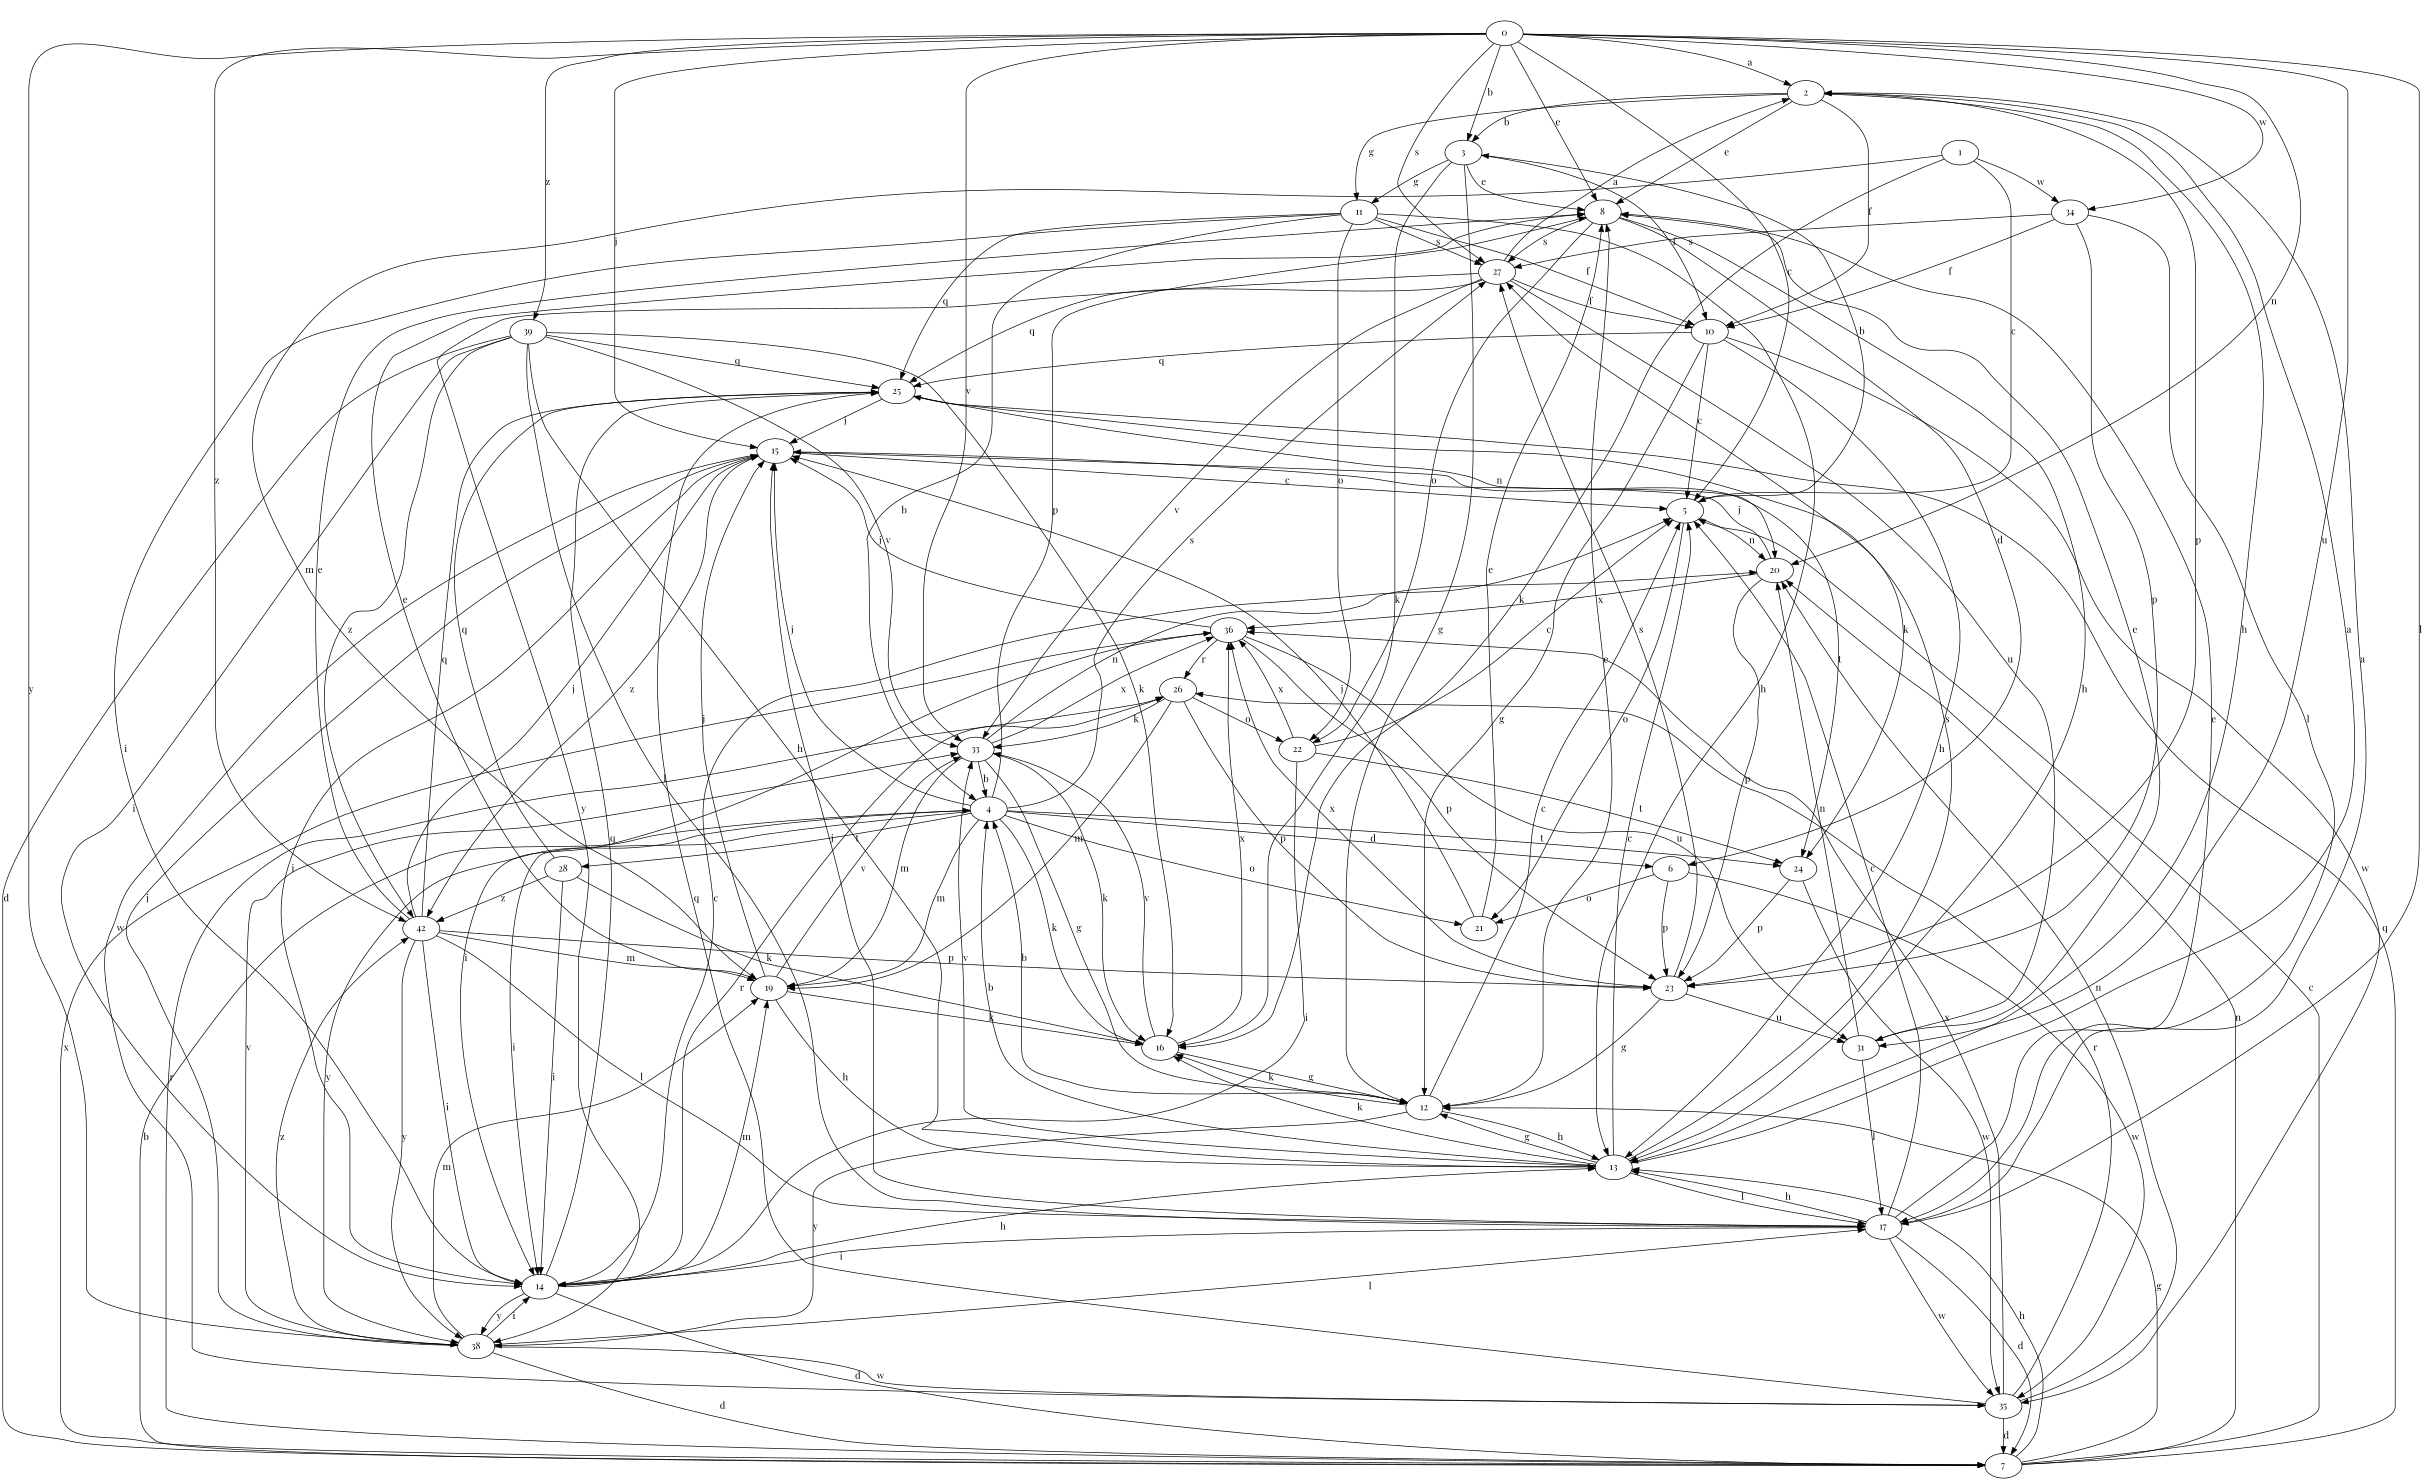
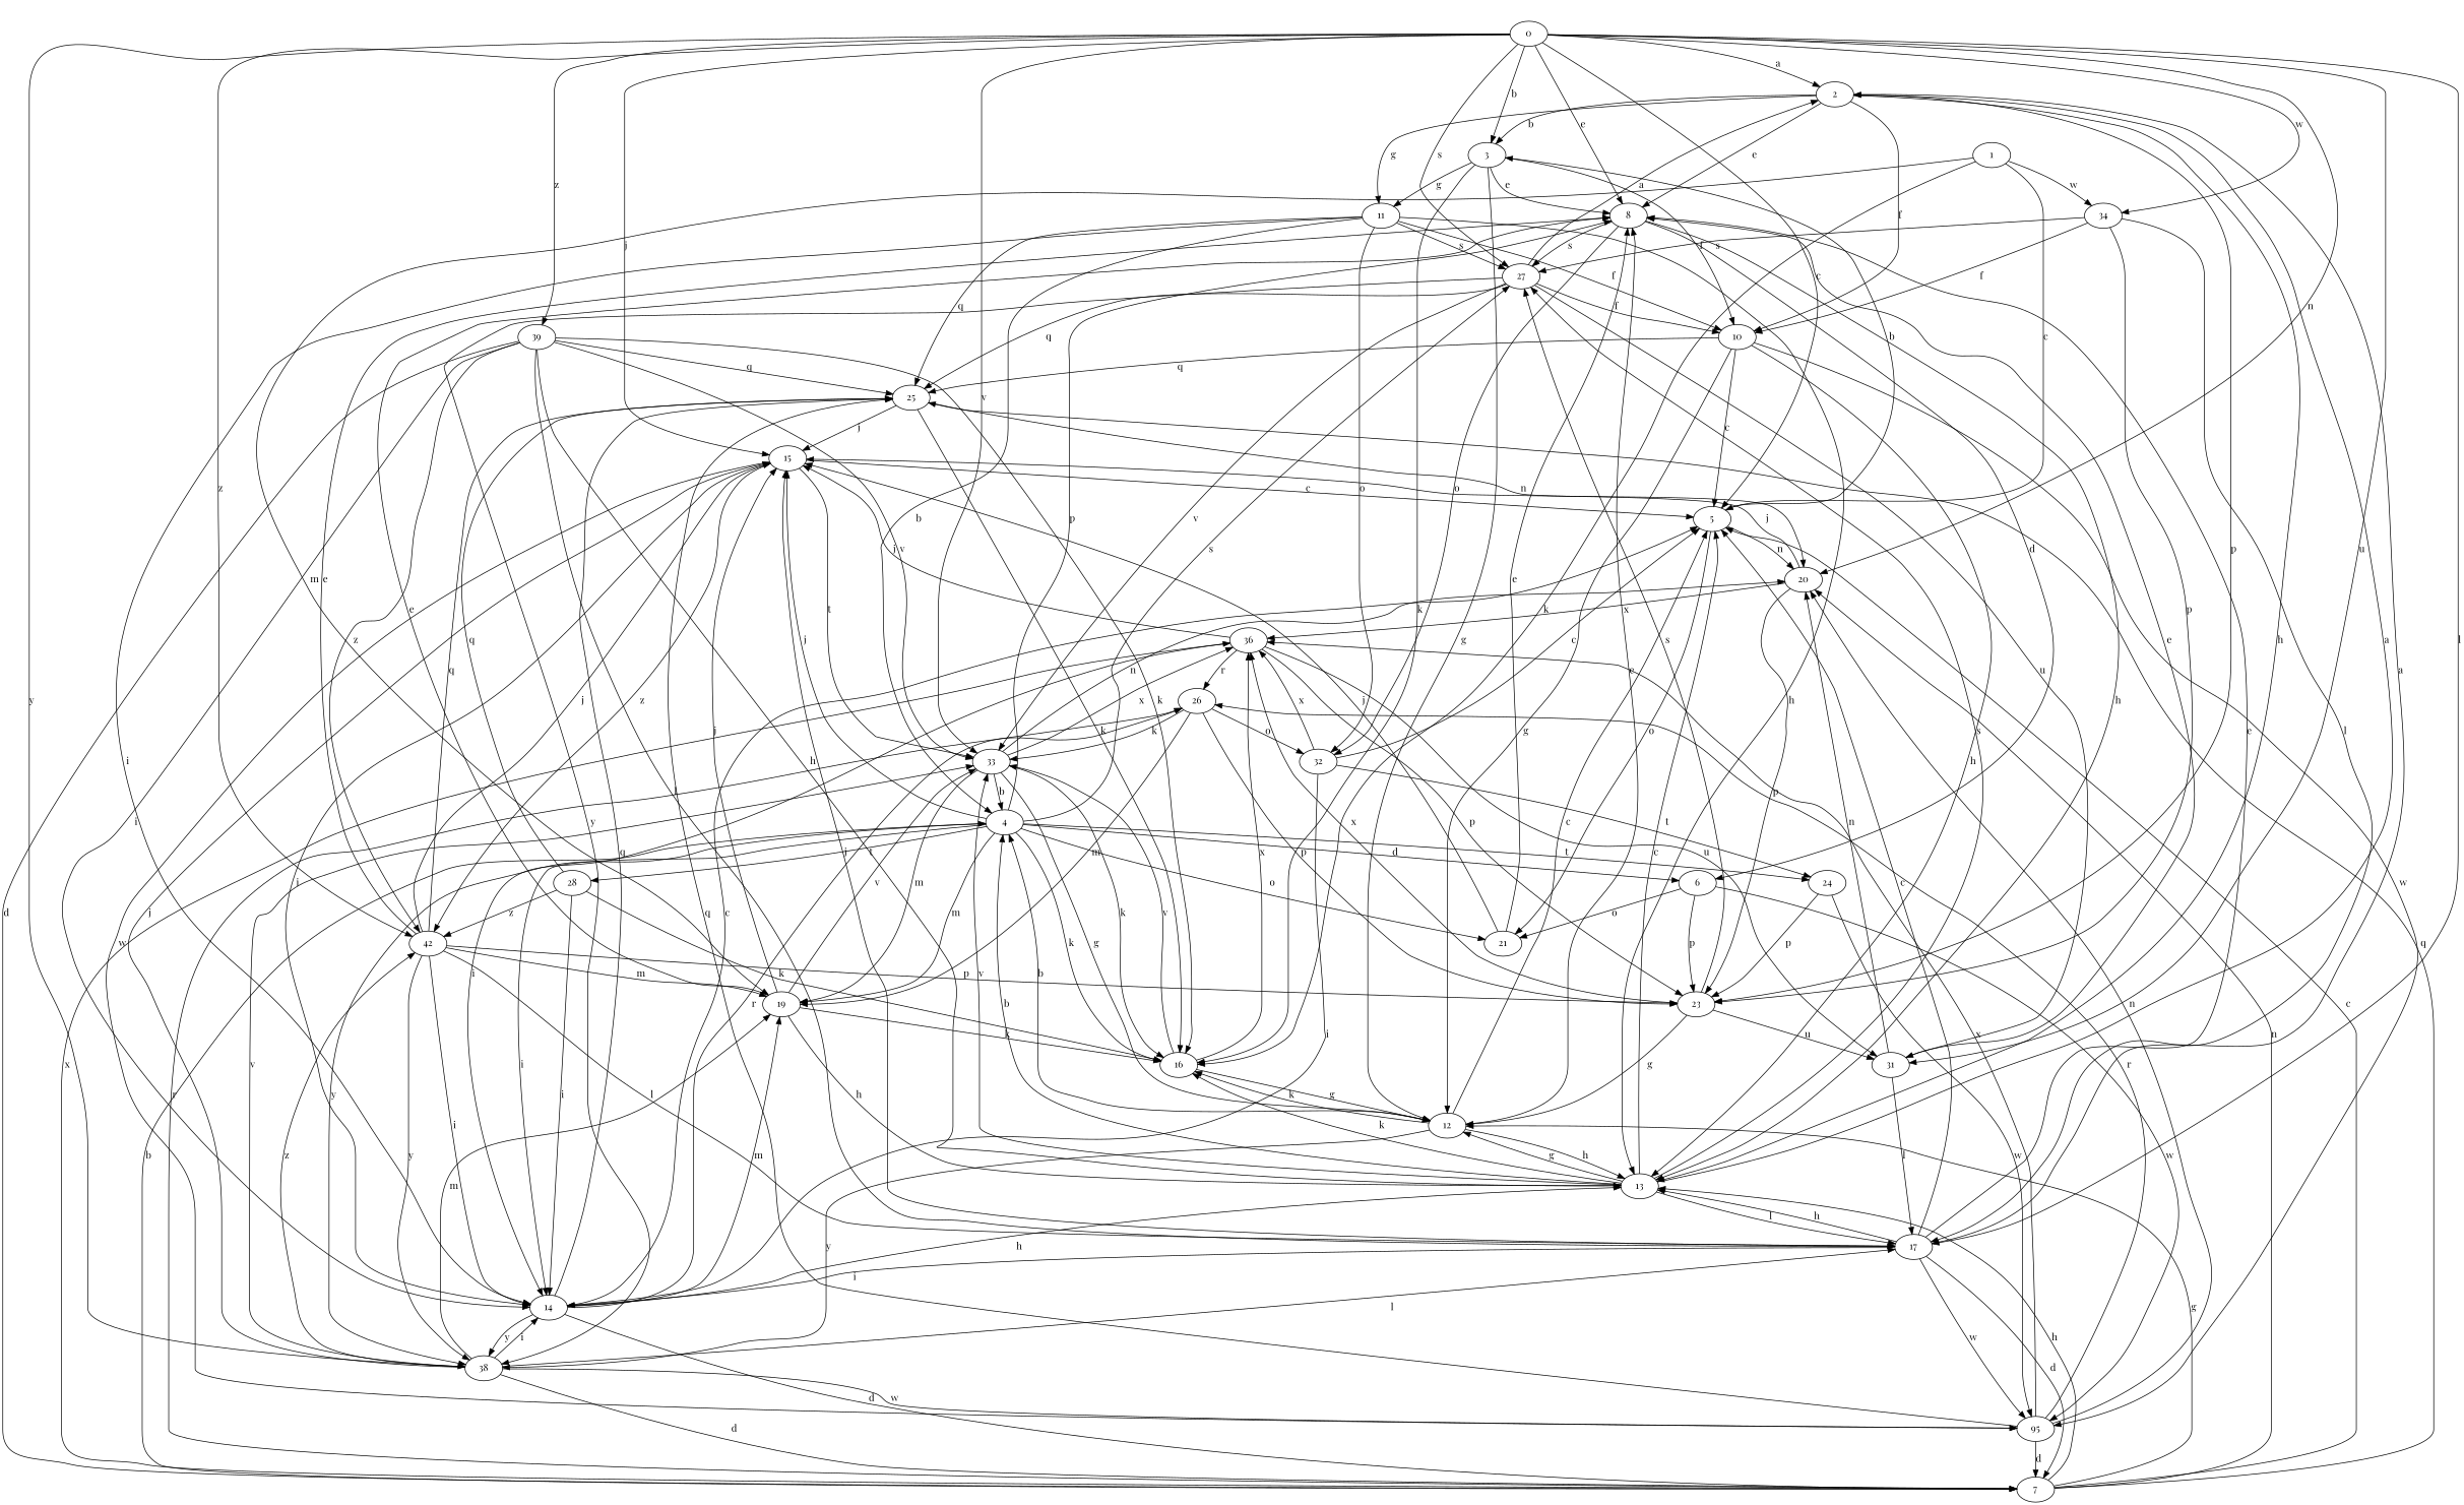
  strict digraph {
    fontname="Playfair Display"
    node [fontname="Playfair Display"]
    edge [fontname="Playfair Display"]
    0
    2
    3
    5
    8
    15
    17
    20
    27
    31
    33
    34
    38
    39
    42
    10
    11
    13
    23
    16
    12
    21
    6
-   22
+   22 [label=32]
    14
    n26 [label=24]
-   35
+   35 [label=95]
    7
    36
    25
    19
    4
    1
    28
    26
    0 -> 2 [label=a]
    0 -> 3 [label=b]
    0 -> 5 [label=c]
    0 -> 8 [label=e]
    0 -> 15 [label=j]
    0 -> 17 [label=l]
    0 -> 20 [label=n]
    0 -> 27 [label=s]
    0 -> 31 [label=u]
    0 -> 33 [label=v]
    0 -> 34 [label=w]
    0 -> 38 [label=y]
    0 -> 39 [label=z]
    0 -> 42 [label=z]
    2 -> 3 [label=b]
    2 -> 8 [label=e]
    2 -> 10 [label=f]
    2 -> 11 [label=g]
    2 -> 13 [label=h]
    2 -> 23 [label=p]
    3 -> 8 [label=e]
    3 -> 10 [label=f]
    3 -> 11 [label=g]
    3 -> 16 [label=k]
    3 -> 12 [label=g]
    5 -> 3 [label=b]
    5 -> 20 [label=n]
    5 -> 21 [label=o]
    8 -> 27 [label=s]
    8 -> 13 [label=h]
    8 -> 6 [label=d]
    8 -> 22 [label=o]
    15 -> 5 [label=c]
    15 -> 42 [label=z]
    15 -> 14 [label=i]
-   15 -> n26 [label=t]
+   15 -> 33 [label=t]
    15 -> 35 [label=w]
    17 -> 2 [label=a]
    17 -> 5 [label=c]
    17 -> 8 [label=e]
    17 -> 15 [label=j]
    17 -> 13 [label=h]
    17 -> 14 [label=i]
    17 -> 35 [label=w]
    17 -> 7 [label=d]
    20 -> 15 [label=j]
    20 -> 23 [label=p]
    20 -> 36 [label=x]
    27 -> 2 [label=a]
    27 -> 31 [label=u]
    27 -> 33 [label=v]
    27 -> 38 [label=y]
    27 -> 10 [label=f]
    27 -> 25 [label=q]
    31 -> 8 [label=e]
    31 -> 17 [label=l]
    31 -> 20 [label=n]
    33 -> 20 [label=n]
    33 -> 16 [label=k]
    33 -> 12 [label=g]
    33 -> 36 [label=x]
    33 -> 19 [label=m]
    33 -> 4 [label=b]
    34 -> 17 [label=l]
    34 -> 27 [label=s]
    34 -> 10 [label=f]
    34 -> 23 [label=p]
    38 -> 15 [label=j]
    38 -> 17 [label=l]
    38 -> 33 [label=v]
    38 -> 42 [label=z]
    38 -> 14 [label=i]
    38 -> 35 [label=w]
    38 -> 7 [label=d]
    38 -> 19 [label=m]
    39 -> 17 [label=l]
    39 -> 33 [label=v]
    39 -> 42 [label=z]
    39 -> 13 [label=h]
    39 -> 16 [label=k]
    39 -> 14 [label=i]
    39 -> 7 [label=d]
    39 -> 25 [label=q]
    42 -> 8 [label=e]
    42 -> 15 [label=j]
    42 -> 17 [label=l]
    42 -> 38 [label=y]
    42 -> 23 [label=p]
    42 -> 14 [label=i]
    42 -> 25 [label=q]
    42 -> 19 [label=m]
    10 -> 5 [label=c]
    10 -> 13 [label=h]
    10 -> 12 [label=g]
    10 -> 35 [label=w]
    10 -> 25 [label=q]
    11 -> 27 [label=s]
    11 -> 10 [label=f]
    11 -> 13 [label=h]
    11 -> 22 [label=o]
    11 -> 14 [label=i]
    11 -> 25 [label=q]
    11 -> 4 [label=b]
    13 -> 2 [label=a]
    13 -> 5 [label=c]
    13 -> 17 [label=l]
    13 -> 27 [label=s]
    13 -> 33 [label=v]
    13 -> 16 [label=k]
    13 -> 12 [label=g]
    13 -> 4 [label=b]
    23 -> 27 [label=s]
    23 -> 31 [label=u]
    23 -> 12 [label=g]
    23 -> 36 [label=x]
    16 -> 33 [label=v]
    16 -> 12 [label=g]
    16 -> 36 [label=x]
    12 -> 5 [label=c]
    12 -> 8 [label=e]
    12 -> 38 [label=y]
    12 -> 13 [label=h]
    12 -> 16 [label=k]
    12 -> 4 [label=b]
    21 -> 8 [label=e]
    21 -> 15 [label=j]
    6 -> 23 [label=p]
    6 -> 21 [label=o]
    6 -> 35 [label=w]
    22 -> 5 [label=c]
    22 -> 14 [label=i]
    22 -> n26 [label=t]
    22 -> 36 [label=x]
    14 -> 5 [label=c]
    14 -> 38 [label=y]
    14 -> 13 [label=h]
    14 -> 7 [label=d]
    14 -> 25 [label=q]
    14 -> 19 [label=m]
    14 -> 26 [label=r]
    n26 -> 23 [label=p]
    n26 -> 35 [label=w]
    35 -> 20 [label=n]
    35 -> 7 [label=d]
    35 -> 36 [label=x]
    35 -> 25 [label=q]
    35 -> 26 [label=r]
    7 -> 5 [label=c]
    7 -> 20 [label=n]
    7 -> 13 [label=h]
    7 -> 12 [label=g]
    7 -> 36 [label=x]
    7 -> 25 [label=q]
    7 -> 4 [label=b]
    7 -> 26 [label=r]
    36 -> 15 [label=j]
    36 -> 31 [label=u]
    36 -> 23 [label=p]
    36 -> 14 [label=i]
    36 -> 26 [label=r]
    25 -> 15 [label=j]
    25 -> 20 [label=n]
-   25 -> n26 [label=k]
+   25 -> 16 [label=k]
    19 -> 8 [label=e]
    19 -> 15 [label=j]
    19 -> 33 [label=v]
    19 -> 13 [label=h]
    19 -> 16 [label=k]
    4 -> 8 [label=p]
    4 -> 15 [label=j]
    4 -> 27 [label=s]
    4 -> 38 [label=y]
    4 -> 16 [label=k]
    4 -> 21 [label=o]
    4 -> 6 [label=d]
    4 -> 14 [label=i]
    4 -> n26 [label=t]
    4 -> 19 [label=m]
    4 -> 28 [label=t]
    1 -> 5 [label=c]
    1 -> 34 [label=w]
    1 -> 16 [label=k]
    1 -> 19 [label=m]
    28 -> 42 [label=z]
    28 -> 16 [label=k]
    28 -> 14 [label=i]
    28 -> 25 [label=q]
    26 -> 33 [label=k]
    26 -> 23 [label=p]
    26 -> 22 [label=o]
    26 -> 19 [label=m]
  }
